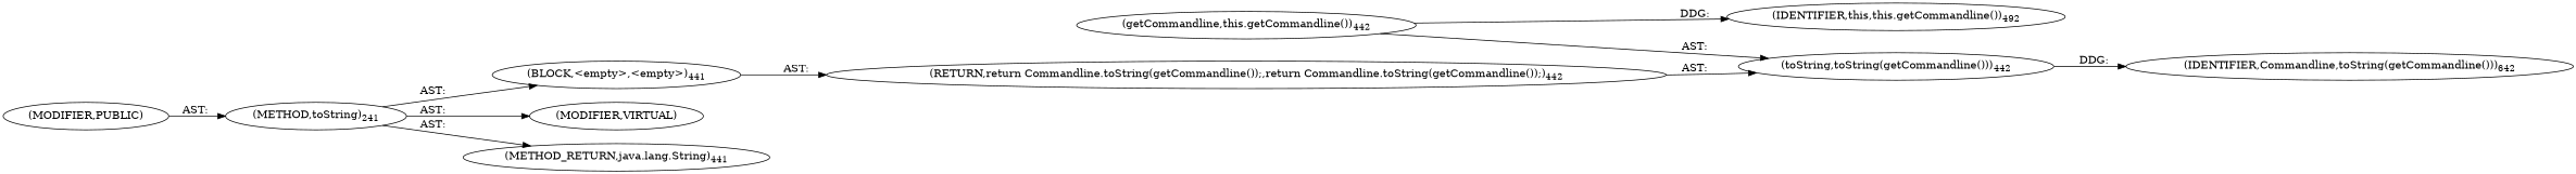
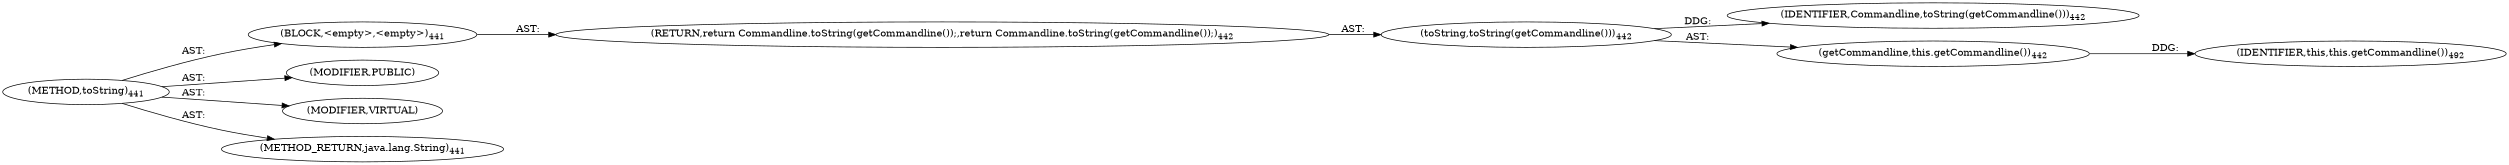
  digraph {
    rankdir=LR
-   n1 [label=<(METHOD,toString)<SUB>241</SUB>>]
+   n1 [label=<(METHOD,toString)<SUB>441</SUB>>]
    n2 [label=<(BLOCK,&lt;empty&gt;,&lt;empty&gt;)<SUB>441</SUB>>]
    n3 [label=<(MODIFIER,PUBLIC)>]
    n4 [label=<(MODIFIER,VIRTUAL)>]
    n5 [label=<(METHOD_RETURN,java.lang.String)<SUB>441</SUB>>]
    n6 [label=<(RETURN,return Commandline.toString(getCommandline());,return Commandline.toString(getCommandline());)<SUB>442</SUB>>]
    n7 [label=<(toString,toString(getCommandline()))<SUB>442</SUB>>]
-   n8 [label=<(IDENTIFIER,Commandline,toString(getCommandline()))<SUB>642</SUB>>]
+   n8 [label=<(IDENTIFIER,Commandline,toString(getCommandline()))<SUB>442</SUB>>]
    n9 [label=<(getCommandline,this.getCommandline())<SUB>442</SUB>>]
    n10 [label=<(IDENTIFIER,this,this.getCommandline())<SUB>492</SUB>>]
    n1 -> n2 [label="AST: "]
-   n3 -> n1 [label="AST: "]
+   n1 -> n3 [label="AST: "]
    n1 -> n4 [label="AST: "]
    n1 -> n5 [label="AST: "]
    n2 -> n6 [label="AST: "]
    n6 -> n7 [label="AST: "]
    n7 -> n8 [label="DDG: "]
-   n9 -> n7 [label="AST: "]
+   n7 -> n9 [label="AST: "]
    n9 -> n10 [label="DDG: "]
  }
